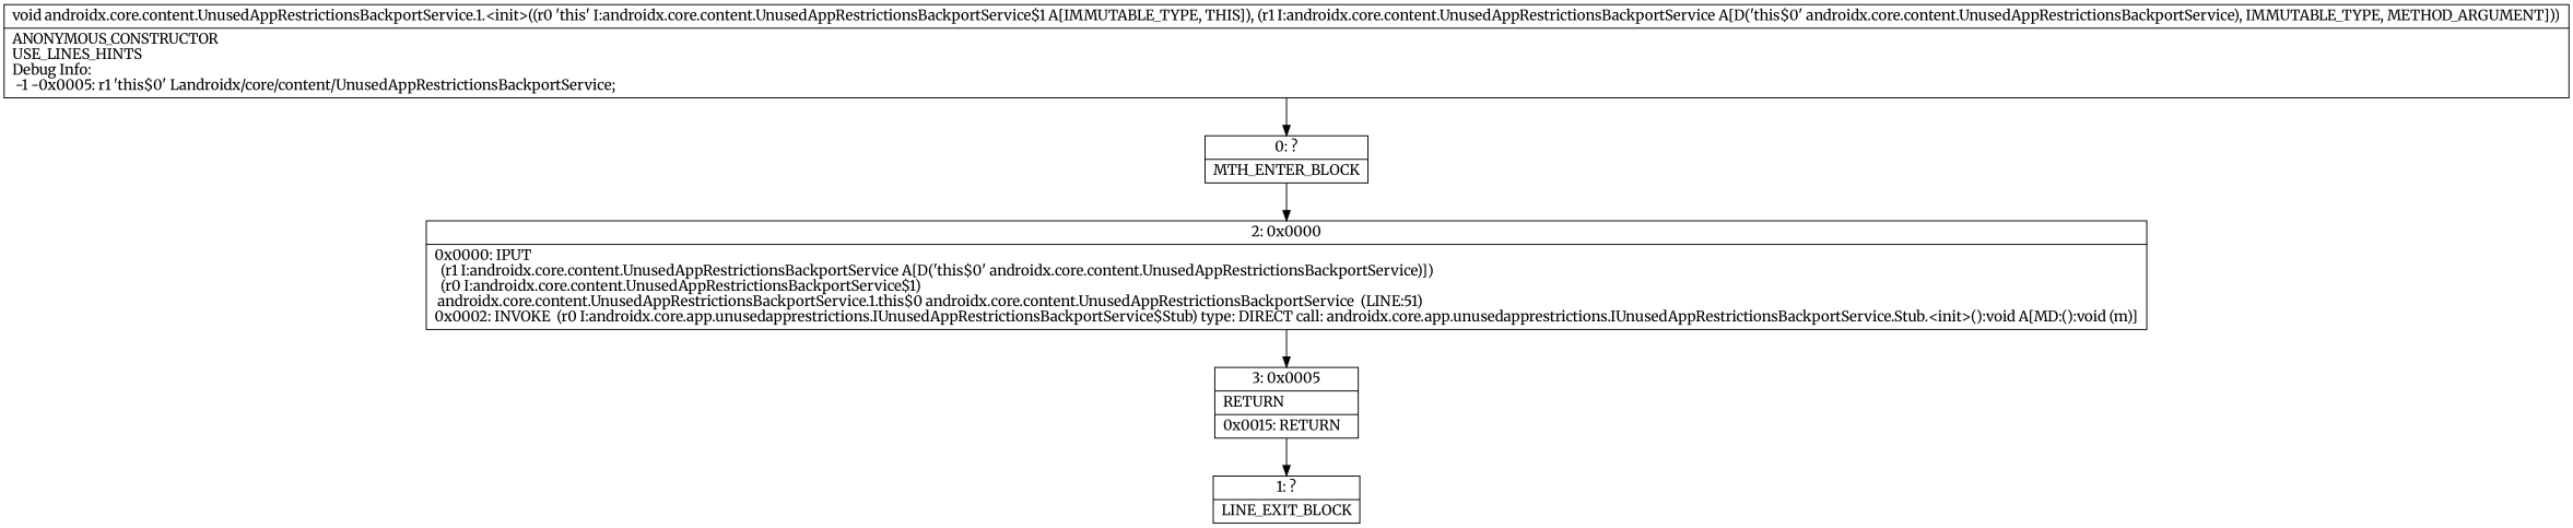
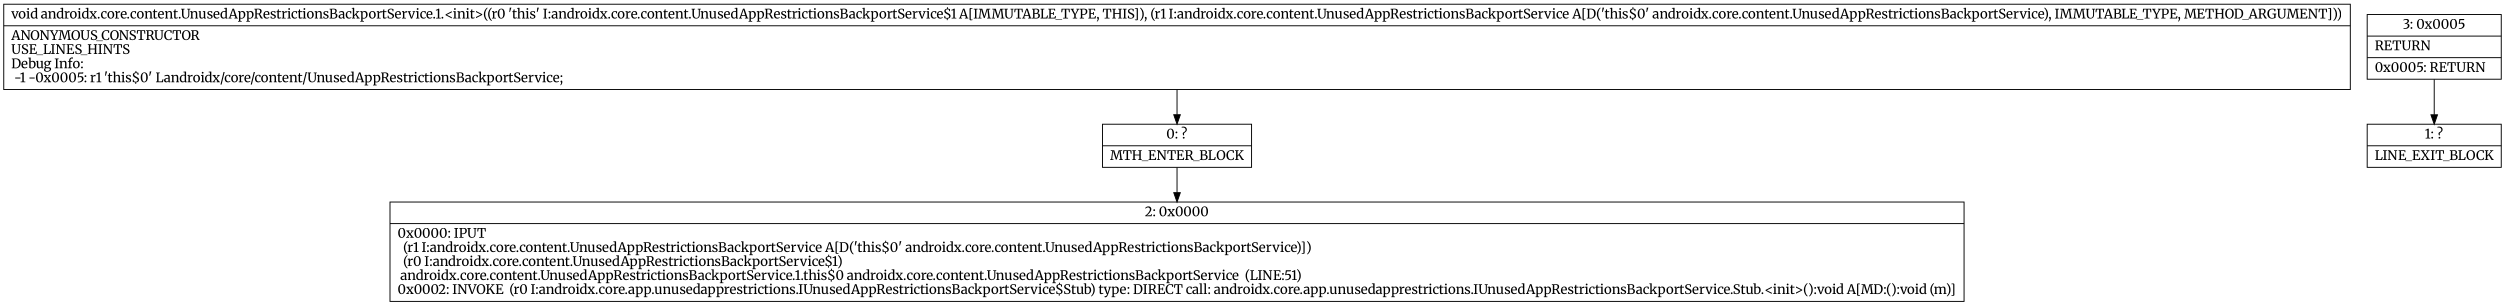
  digraph {
    fontname=Merriweather
    node [fontname=Merriweather shape=record]
    edge [fontname=Merriweather]
    n1 [label="{0\:\ ?|MTH_ENTER_BLOCK\l}"]
    n2 [label="{2\:\ 0x0000|0x0000: IPUT  \l  (r1 I:androidx.core.content.UnusedAppRestrictionsBackportService A[D('this$0' androidx.core.content.UnusedAppRestrictionsBackportService)])\l  (r0 I:androidx.core.content.UnusedAppRestrictionsBackportService$1)\l androidx.core.content.UnusedAppRestrictionsBackportService.1.this$0 androidx.core.content.UnusedAppRestrictionsBackportService  (LINE:51)\l0x0002: INVOKE  (r0 I:androidx.core.app.unusedapprestrictions.IUnusedAppRestrictionsBackportService$Stub) type: DIRECT call: androidx.core.app.unusedapprestrictions.IUnusedAppRestrictionsBackportService.Stub.\<init\>():void A[MD:():void (m)]\l}"]
-   n3 [label="{3\:\ 0x0005|RETURN\l|0x0015: RETURN   \l}"]
+   n3 [label="{3\:\ 0x0005|RETURN\l|0x0005: RETURN   \l}"]
    n4 [label="{1\:\ ?|LINE_EXIT_BLOCK\l}"]
    n5 [label="{void androidx.core.content.UnusedAppRestrictionsBackportService.1.\<init\>((r0 'this' I:androidx.core.content.UnusedAppRestrictionsBackportService$1 A[IMMUTABLE_TYPE, THIS]), (r1 I:androidx.core.content.UnusedAppRestrictionsBackportService A[D('this$0' androidx.core.content.UnusedAppRestrictionsBackportService), IMMUTABLE_TYPE, METHOD_ARGUMENT]))  | ANONYMOUS_CONSTRUCTOR\lUSE_LINES_HINTS\lDebug Info:\l  \-1 \-0x0005: r1 'this$0' Landroidx\/core\/content\/UnusedAppRestrictionsBackportService;\l}"]
    n1 -> n2
-   n2 -> n3
    n3 -> n4
    n5 -> n1
  }
